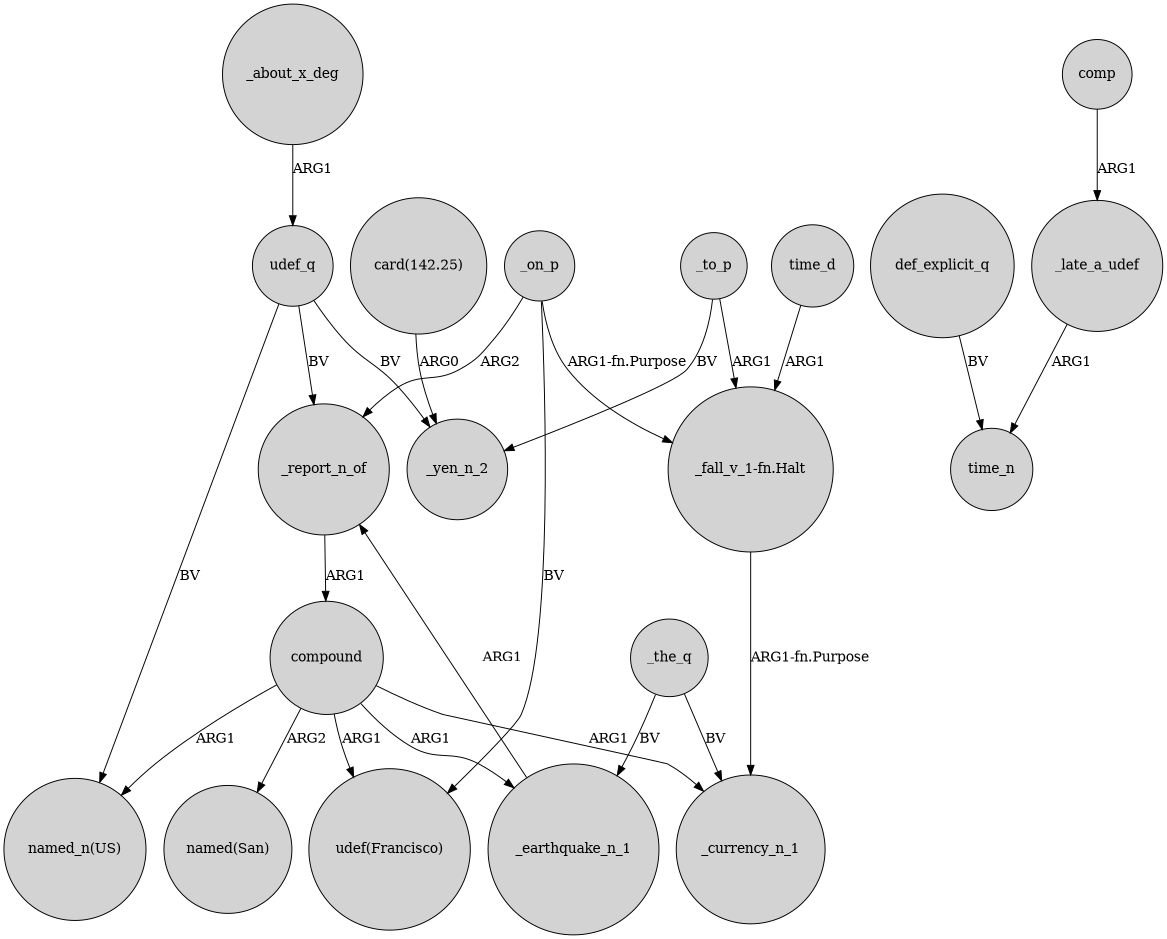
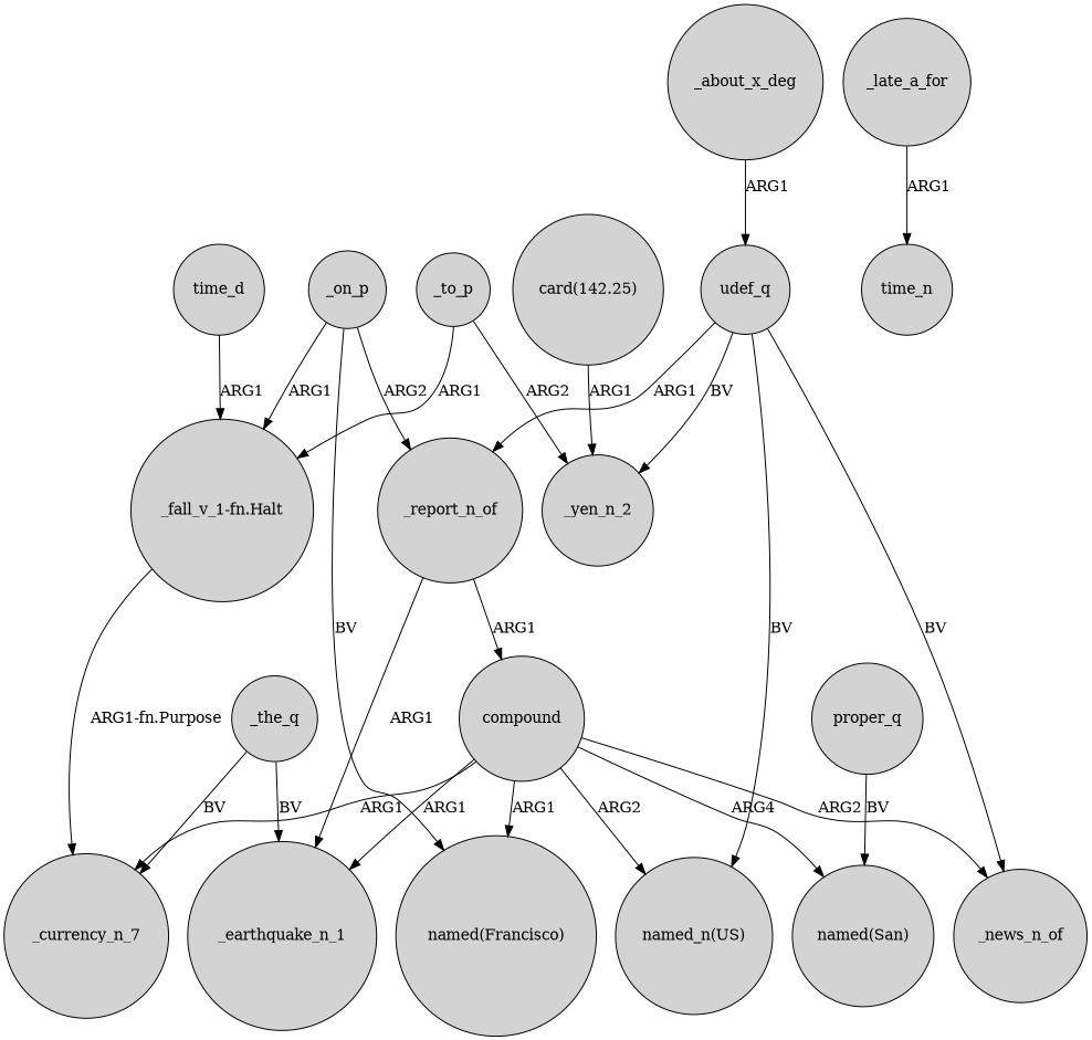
  digraph {
    node [shape=circle style=filled]
    udef_q
+   _news_n_of
    _yen_n_2
    _report_n_of
    "named_n(US)"
    _earthquake_n_1
    compound
    n8 [label=time_d]
    "_fall_v_1-fn.Halt"
-   _currency_n_1
+   _currency_n_1 [label=_currency_n_7]
    _to_p
    _about_x_deg
    _the_q
    _on_p
-   "named(Francisco)" [label="udef(Francisco)"]
-   _late_a_for [label=_late_a_udef]
+   "named(Francisco)"
+   _late_a_for
    time_n
-   comp
    "named(San)"
-   def_explicit_q
+   proper_q
    "card(142.25)"
+   udef_q -> _news_n_of [label=BV]
    udef_q -> _yen_n_2 [label=BV]
-   udef_q -> _report_n_of [label=BV]
+   udef_q -> _report_n_of [label=ARG1]
    udef_q -> "named_n(US)" [label=BV]
-   _earthquake_n_1 -> _report_n_of [label=ARG1]
+   _report_n_of -> _earthquake_n_1 [label=ARG1]
    _report_n_of -> compound [label=ARG1]
-   compound -> "named_n(US)" [label=ARG1]
+   compound -> _news_n_of [label=ARG2]
+   compound -> "named_n(US)" [label=ARG2]
    compound -> _earthquake_n_1 [label=ARG1]
    compound -> _currency_n_1 [label=ARG1]
    compound -> "named(Francisco)" [label=ARG1]
-   compound -> "named(San)" [label=ARG2]
+   compound -> "named(San)" [label=ARG4]
    n8 -> "_fall_v_1-fn.Halt" [label=ARG1]
    "_fall_v_1-fn.Halt" -> _currency_n_1 [label="ARG1-fn.Purpose"]
-   _to_p -> _yen_n_2 [label=BV]
+   _to_p -> _yen_n_2 [label=ARG2]
    _to_p -> "_fall_v_1-fn.Halt" [label=ARG1]
    _about_x_deg -> udef_q [label=ARG1]
    _the_q -> _earthquake_n_1 [label=BV]
    _the_q -> _currency_n_1 [label=BV]
    _on_p -> _report_n_of [label=ARG2]
-   _on_p -> "_fall_v_1-fn.Halt" [label="ARG1-fn.Purpose"]
+   _on_p -> "_fall_v_1-fn.Halt" [label=ARG1]
    _on_p -> "named(Francisco)" [label=BV]
    _late_a_for -> time_n [label=ARG1]
-   comp -> _late_a_for [label=ARG1]
-   def_explicit_q -> time_n [label=BV]
-   "card(142.25)" -> _yen_n_2 [label=ARG0]
+   proper_q -> "named(San)" [label=BV]
+   "card(142.25)" -> _yen_n_2 [label=ARG1]
  }
